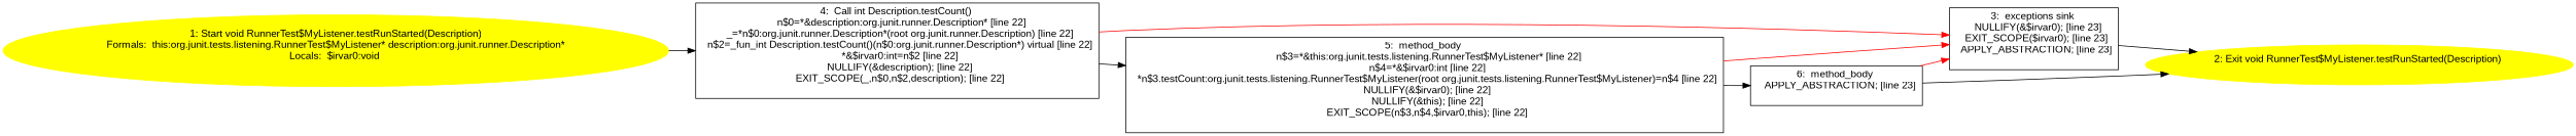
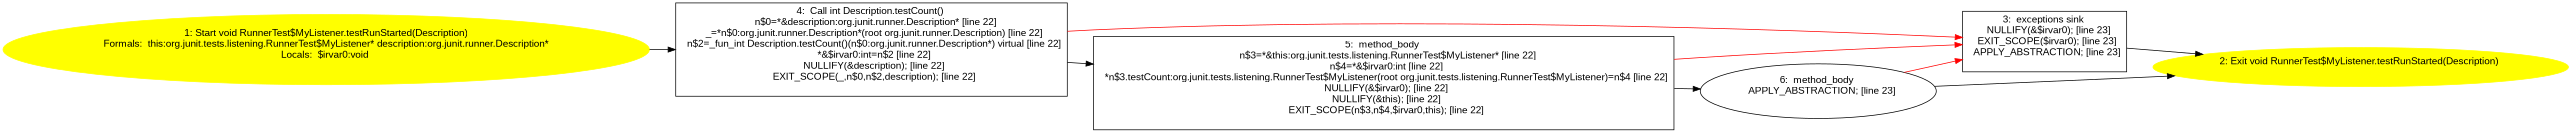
  digraph {
    rankdir=LR
    fontname="Liberation Sans"
    node [fontname="Liberation Sans" shape=box]
    edge [fontname="Liberation Sans"]
    n1 [color=yellow label="1: Start void RunnerTest$MyListener.testRunStarted(Description)\nFormals:  this:org.junit.tests.listening.RunnerTest$MyListener* description:org.junit.runner.Description*\nLocals:  $irvar0:void \n  " style=filled shape=""]
    n2 [label="4:  Call int Description.testCount() \n   n$0=*&description:org.junit.runner.Description* [line 22]\n  _=*n$0:org.junit.runner.Description*(root org.junit.runner.Description) [line 22]\n  n$2=_fun_int Description.testCount()(n$0:org.junit.runner.Description*) virtual [line 22]\n  *&$irvar0:int=n$2 [line 22]\n  NULLIFY(&description); [line 22]\n  EXIT_SCOPE(_,n$0,n$2,description); [line 22]\n "]
    n3 [label="3:  exceptions sink \n   NULLIFY(&$irvar0); [line 23]\n  EXIT_SCOPE($irvar0); [line 23]\n  APPLY_ABSTRACTION; [line 23]\n "]
    n4 [label="5:  method_body \n   n$3=*&this:org.junit.tests.listening.RunnerTest$MyListener* [line 22]\n  n$4=*&$irvar0:int [line 22]\n  *n$3.testCount:org.junit.tests.listening.RunnerTest$MyListener(root org.junit.tests.listening.RunnerTest$MyListener)=n$4 [line 22]\n  NULLIFY(&$irvar0); [line 22]\n  NULLIFY(&this); [line 22]\n  EXIT_SCOPE(n$3,n$4,$irvar0,this); [line 22]\n "]
    n5 [color=yellow label="2: Exit void RunnerTest$MyListener.testRunStarted(Description) \n  " style=filled shape=""]
-   n6 [label="6:  method_body \n   APPLY_ABSTRACTION; [line 23]\n "]
+   n6 [label="6:  method_body \n   APPLY_ABSTRACTION; [line 23]\n " shape=ellipse]
    n1 -> n2
    n2 -> n3 [color=red]
    n2 -> n4
    n3 -> n5
    n4 -> n3 [color=red]
    n4 -> n6
    n6 -> n3 [color=red]
    n6 -> n5
  }
